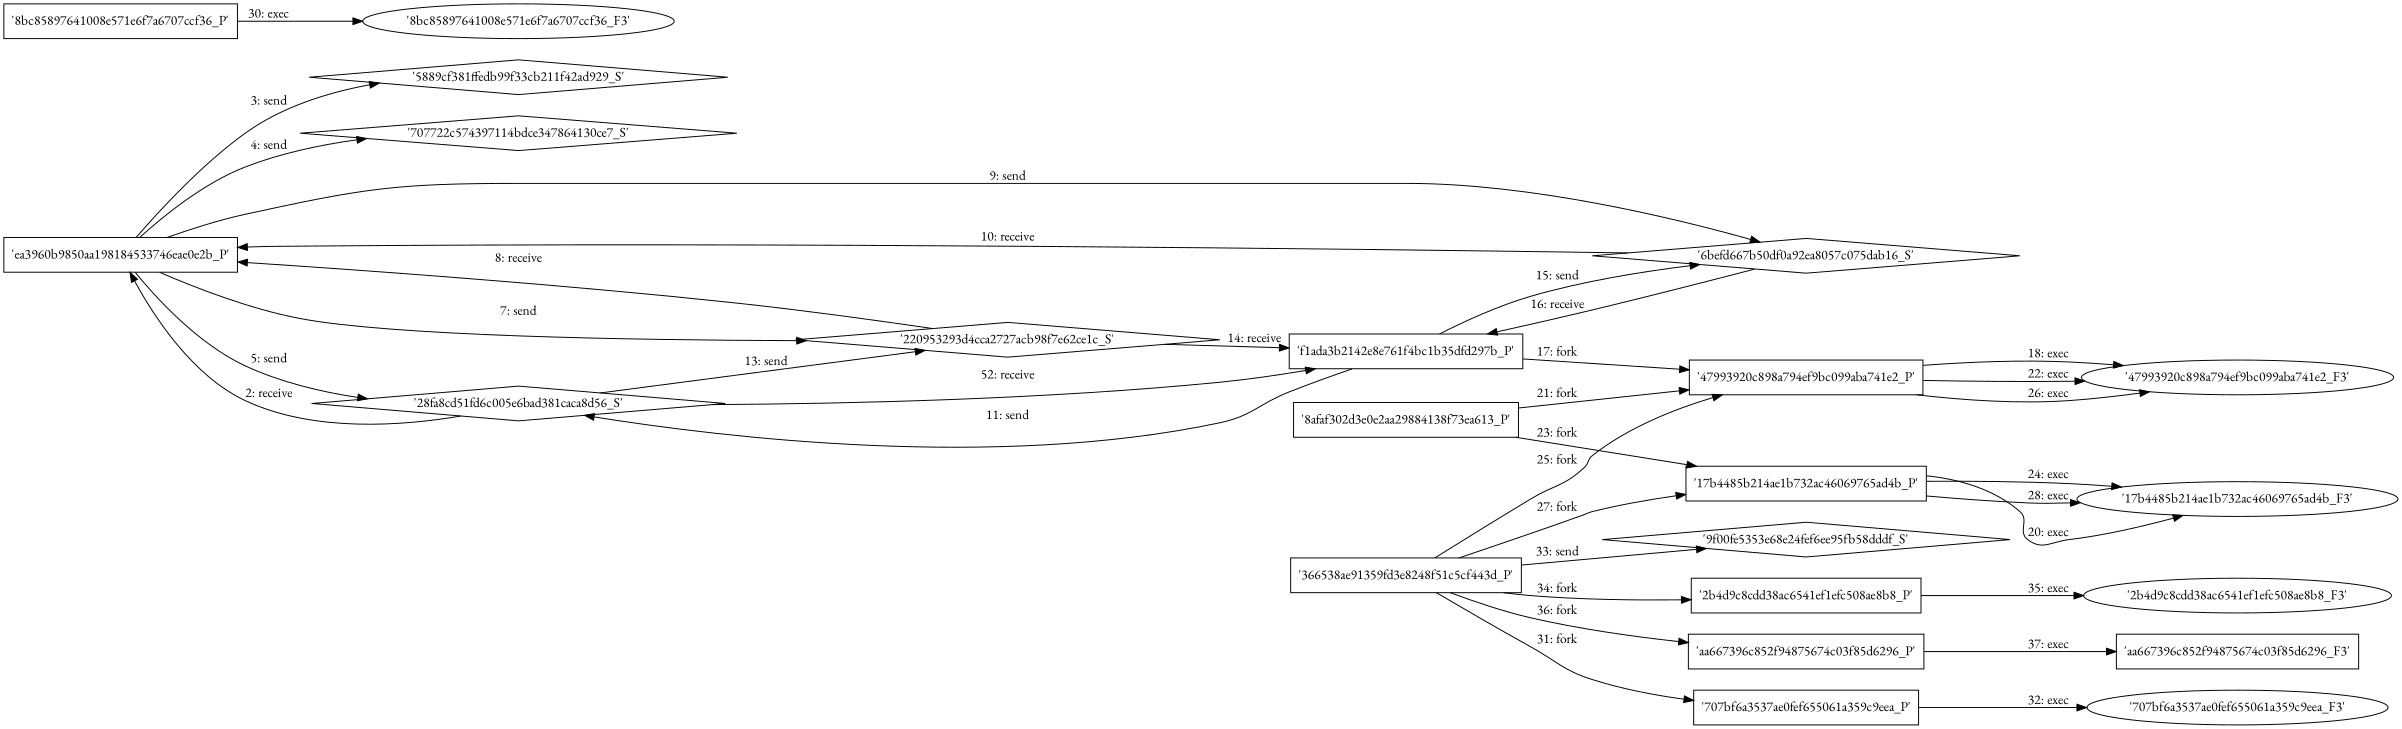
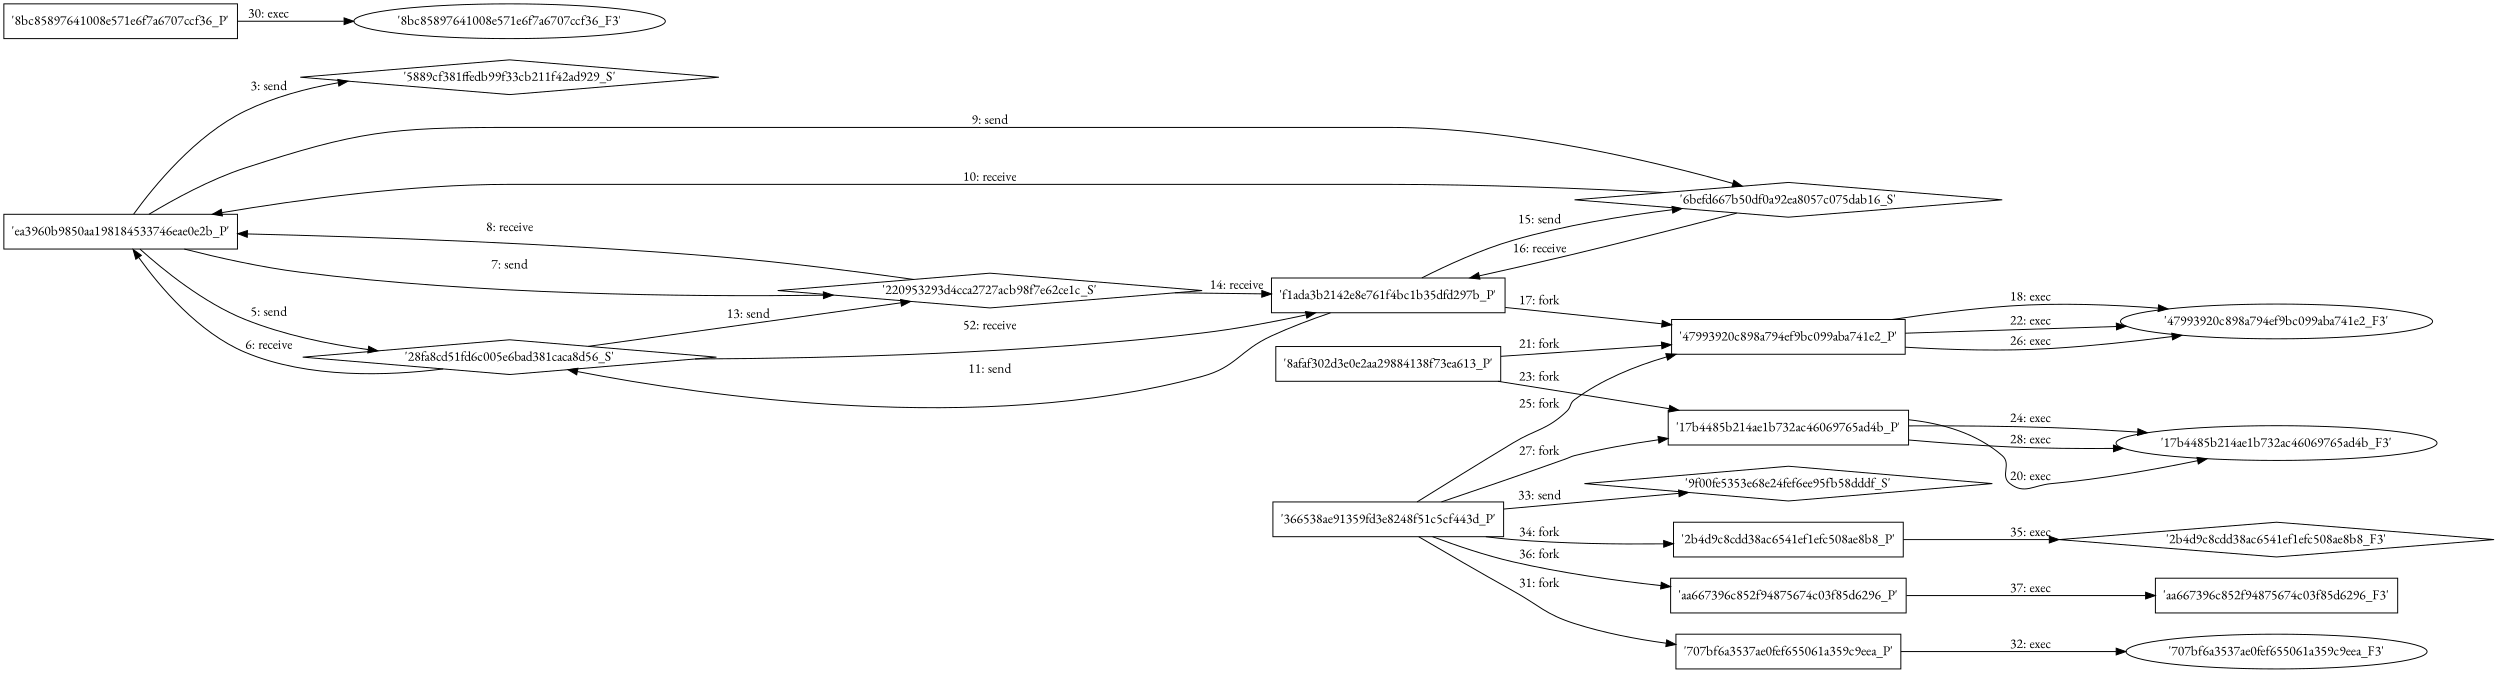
  digraph {
    engine=neato
    fixedsize=false
    fontname="EB Garamond"
    fontsize=10
    nodesep=0.3
    rankdir=LR
    ranksep=0
    splines=true
    node [fontname="EB Garamond" node_type=Process shape=box]
    edge [fontname="EB Garamond"]
    "'5889cf381ffedb99f33cb211f42ad929_S'" [node_type=Socket shape=diamond]
-   "'707722c574397114bdce347864130ce7_S'" [node_type=Socket shape=diamond]
    "'ea3960b9850aa198184533746eae0e2b_P'"
    "'28fa8cd51fd6c005e6bad381caca8d56_S'" [node_type=Socket shape=diamond]
    "'220953293d4cca2727acb98f7e62ce1c_S'" [node_type=Socket shape=diamond]
    "'6befd667b50df0a92ea8057c075dab16_S'" [node_type=Socket shape=diamond]
    "'f1ada3b2142e8e761f4bc1b35dfd297b_P'"
    "'47993920c898a794ef9bc099aba741e2_P'"
    "'47993920c898a794ef9bc099aba741e2_F3'" [node_type=File shape=ellipse]
    "'17b4485b214ae1b732ac46069765ad4b_F3'" [node_type=File shape=ellipse]
    "'17b4485b214ae1b732ac46069765ad4b_P'"
    "'8afaf302d3e0e2aa29884138f73ea613_P'"
    "'366538ae91359fd3e8248f51c5cf443d_P'"
    "'707bf6a3537ae0fef655061a359c9eea_P'"
    "'9f00fe5353e68e24fef6ee95fb58dddf_S'" [node_type=Socket shape=diamond]
    "'2b4d9c8cdd38ac6541ef1efc508ae8b8_P'"
    "'aa667396c852f94875674c03f85d6296_P'"
    "'8bc85897641008e571e6f7a6707ccf36_F3'" [node_type=File shape=ellipse]
    "'8bc85897641008e571e6f7a6707ccf36_P'"
    "'707bf6a3537ae0fef655061a359c9eea_F3'" [node_type=File shape=ellipse]
-   "'2b4d9c8cdd38ac6541ef1efc508ae8b8_F3'" [node_type=File shape=ellipse]
+   "'2b4d9c8cdd38ac6541ef1efc508ae8b8_F3'" [node_type=File shape=diamond]
    "'aa667396c852f94875674c03f85d6296_F3'" [node_type=File]
    "'ea3960b9850aa198184533746eae0e2b_P'" -> "'5889cf381ffedb99f33cb211f42ad929_S'" [label="3: send"]
-   "'ea3960b9850aa198184533746eae0e2b_P'" -> "'707722c574397114bdce347864130ce7_S'" [label="4: send"]
    "'ea3960b9850aa198184533746eae0e2b_P'" -> "'28fa8cd51fd6c005e6bad381caca8d56_S'" [label="5: send"]
    "'ea3960b9850aa198184533746eae0e2b_P'" -> "'220953293d4cca2727acb98f7e62ce1c_S'" [label="7: send"]
    "'ea3960b9850aa198184533746eae0e2b_P'" -> "'6befd667b50df0a92ea8057c075dab16_S'" [label="9: send"]
-   "'28fa8cd51fd6c005e6bad381caca8d56_S'" -> "'ea3960b9850aa198184533746eae0e2b_P'" [label="2: receive"]
+   "'28fa8cd51fd6c005e6bad381caca8d56_S'" -> "'ea3960b9850aa198184533746eae0e2b_P'" [label="6: receive"]
    "'28fa8cd51fd6c005e6bad381caca8d56_S'" -> "'220953293d4cca2727acb98f7e62ce1c_S'" [label="13: send"]
    "'28fa8cd51fd6c005e6bad381caca8d56_S'" -> "'f1ada3b2142e8e761f4bc1b35dfd297b_P'" [label="52: receive"]
    "'220953293d4cca2727acb98f7e62ce1c_S'" -> "'ea3960b9850aa198184533746eae0e2b_P'" [label="8: receive"]
    "'220953293d4cca2727acb98f7e62ce1c_S'" -> "'f1ada3b2142e8e761f4bc1b35dfd297b_P'" [label="14: receive"]
    "'6befd667b50df0a92ea8057c075dab16_S'" -> "'ea3960b9850aa198184533746eae0e2b_P'" [label="10: receive"]
    "'6befd667b50df0a92ea8057c075dab16_S'" -> "'f1ada3b2142e8e761f4bc1b35dfd297b_P'" [label="16: receive"]
    "'f1ada3b2142e8e761f4bc1b35dfd297b_P'" -> "'28fa8cd51fd6c005e6bad381caca8d56_S'" [label="11: send"]
    "'f1ada3b2142e8e761f4bc1b35dfd297b_P'" -> "'6befd667b50df0a92ea8057c075dab16_S'" [label="15: send"]
    "'f1ada3b2142e8e761f4bc1b35dfd297b_P'" -> "'47993920c898a794ef9bc099aba741e2_P'" [label="17: fork"]
    "'47993920c898a794ef9bc099aba741e2_P'" -> "'47993920c898a794ef9bc099aba741e2_F3'" [label="18: exec"]
    "'47993920c898a794ef9bc099aba741e2_P'" -> "'47993920c898a794ef9bc099aba741e2_F3'" [label="22: exec"]
    "'47993920c898a794ef9bc099aba741e2_P'" -> "'47993920c898a794ef9bc099aba741e2_F3'" [label="26: exec"]
    "'17b4485b214ae1b732ac46069765ad4b_P'" -> "'17b4485b214ae1b732ac46069765ad4b_F3'" [label="20: exec"]
    "'17b4485b214ae1b732ac46069765ad4b_P'" -> "'17b4485b214ae1b732ac46069765ad4b_F3'" [label="24: exec"]
    "'17b4485b214ae1b732ac46069765ad4b_P'" -> "'17b4485b214ae1b732ac46069765ad4b_F3'" [label="28: exec"]
    "'8afaf302d3e0e2aa29884138f73ea613_P'" -> "'47993920c898a794ef9bc099aba741e2_P'" [label="21: fork"]
    "'8afaf302d3e0e2aa29884138f73ea613_P'" -> "'17b4485b214ae1b732ac46069765ad4b_P'" [label="23: fork"]
    "'366538ae91359fd3e8248f51c5cf443d_P'" -> "'47993920c898a794ef9bc099aba741e2_P'" [label="25: fork"]
    "'366538ae91359fd3e8248f51c5cf443d_P'" -> "'17b4485b214ae1b732ac46069765ad4b_P'" [label="27: fork"]
    "'366538ae91359fd3e8248f51c5cf443d_P'" -> "'707bf6a3537ae0fef655061a359c9eea_P'" [label="31: fork"]
    "'366538ae91359fd3e8248f51c5cf443d_P'" -> "'9f00fe5353e68e24fef6ee95fb58dddf_S'" [label="33: send"]
    "'366538ae91359fd3e8248f51c5cf443d_P'" -> "'2b4d9c8cdd38ac6541ef1efc508ae8b8_P'" [label="34: fork"]
    "'366538ae91359fd3e8248f51c5cf443d_P'" -> "'aa667396c852f94875674c03f85d6296_P'" [label="36: fork"]
    "'707bf6a3537ae0fef655061a359c9eea_P'" -> "'707bf6a3537ae0fef655061a359c9eea_F3'" [label="32: exec"]
    "'2b4d9c8cdd38ac6541ef1efc508ae8b8_P'" -> "'2b4d9c8cdd38ac6541ef1efc508ae8b8_F3'" [label="35: exec"]
    "'aa667396c852f94875674c03f85d6296_P'" -> "'aa667396c852f94875674c03f85d6296_F3'" [label="37: exec"]
    "'8bc85897641008e571e6f7a6707ccf36_P'" -> "'8bc85897641008e571e6f7a6707ccf36_F3'" [label="30: exec"]
  }
